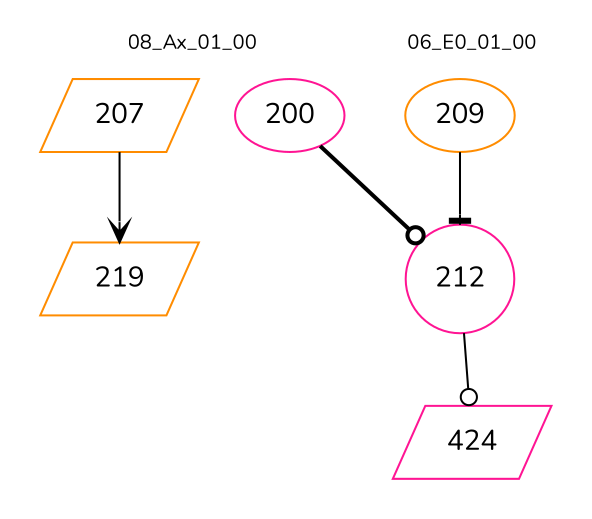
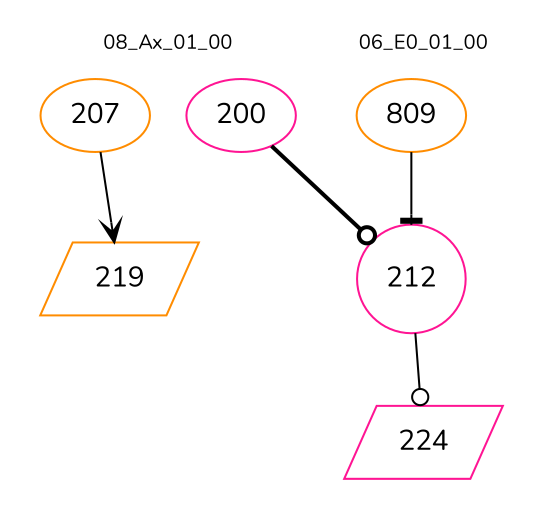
  digraph {
    fontname=Nunito
    node [color=deeppink fontname=Nunito shape=parallelogram]
    edge [arrowhead=odot color=black fontname=Nunito style=solid]
    n1 [label=200 shape=ellipse]
-   n2 [color=darkorange label=207]
+   n2 [color=darkorange label=207 shape=ellipse]
    n3 [color=darkorange label=219]
-   n4 [color=darkorange label=209 shape=ellipse]
+   n4 [color=darkorange label=809 shape=ellipse]
    n5 [label=212 shape=circle]
-   n6 [label=424]
+   n6 [label=224]
    subgraph cluster_1 {
      color=white
      fontsize=10
      label="08_Ax_01_00"
      n1
      n2
      n3
    }
    subgraph cluster_2 {
      color=white
      fontsize=10
      label="06_E0_01_00"
      n4
      n5
      n6
    }
    n1 -> n5 [style=bold]
    n2 -> n3 [arrowhead=vee]
    n4 -> n5 [arrowhead=tee]
    n5 -> n6
  }
